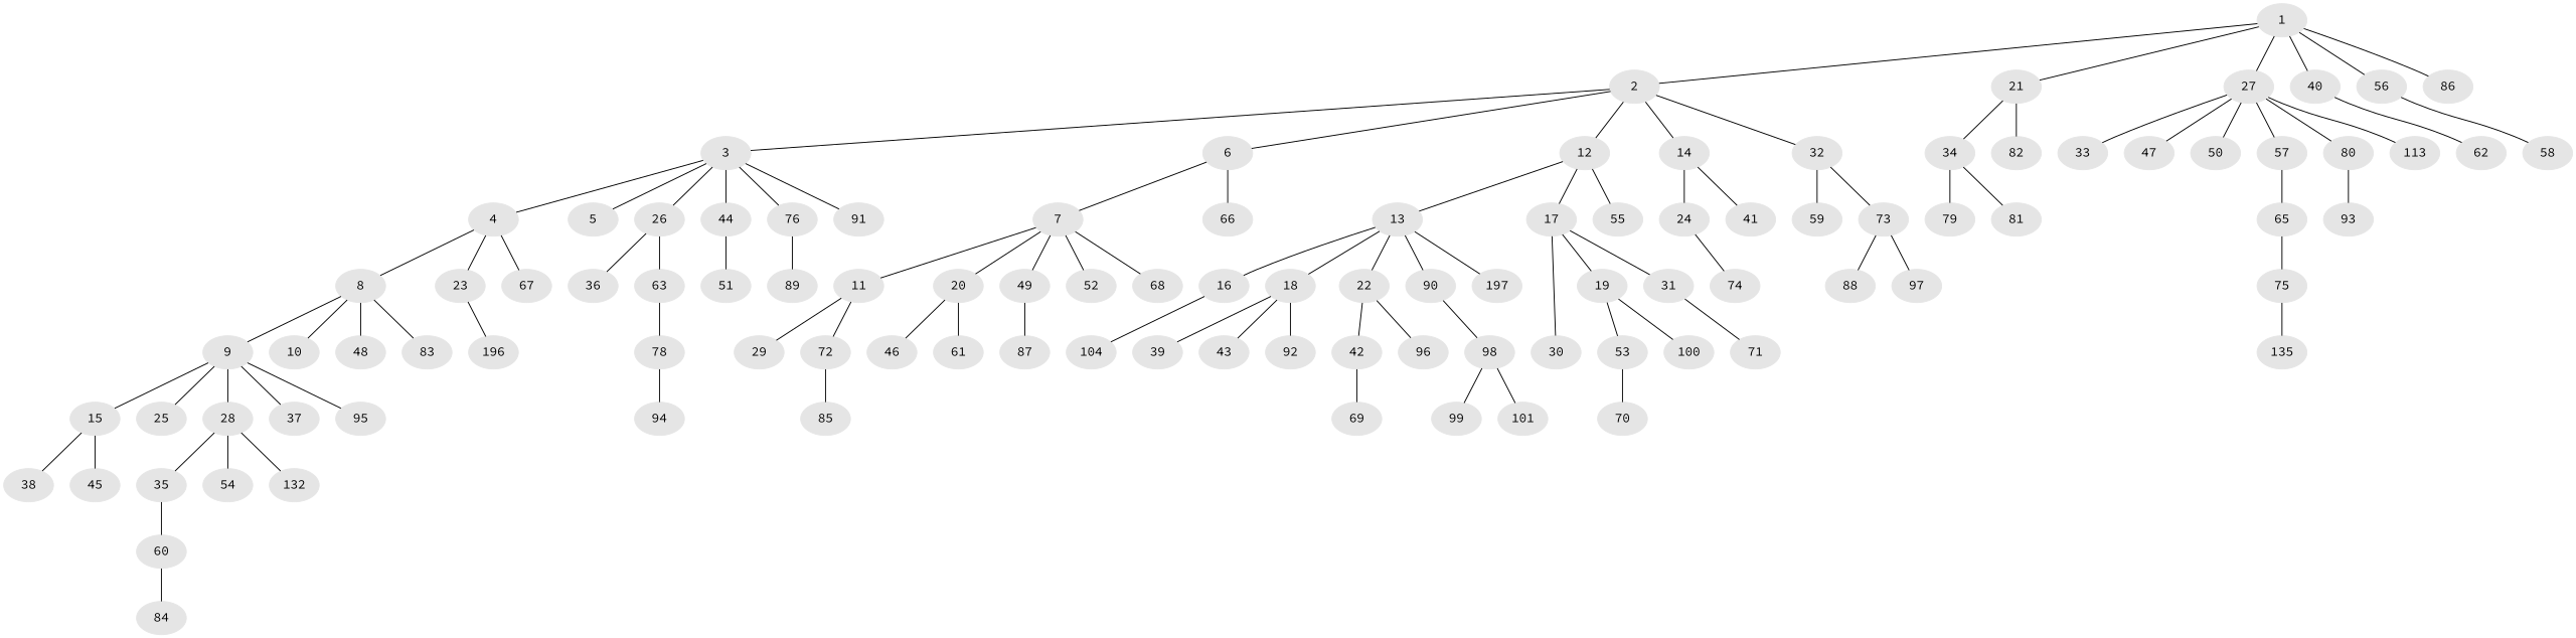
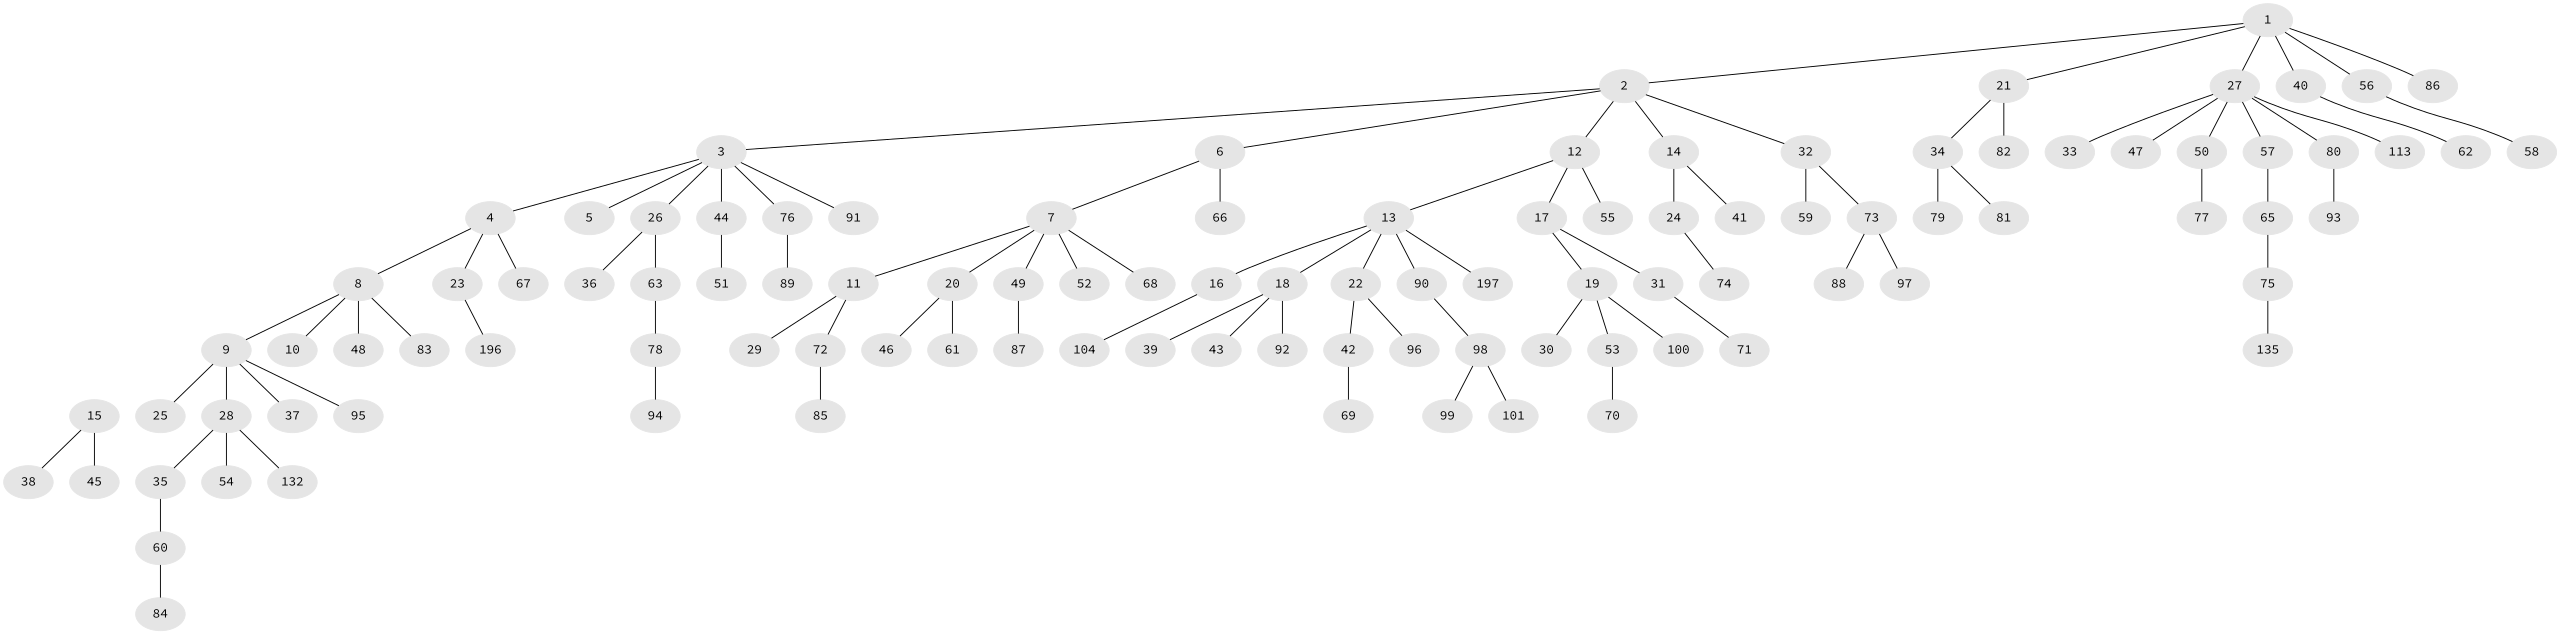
  graph {
    fontname="Source Code Pro"
    node [color=gray90 fontname="Source Code Pro" style=filled]
    edge [fontname="Source Code Pro"]
    1
    2
    21
    27
    40
    56
    86
    3
    6
    12
    14
    32
    34
    82
    33
    47
    50
    57
    80
    n20 [label=113]
    62
    58
    4
    5
    26
    44
    76
    91
    7
    66
    13
    17
    55
    24
    41
    59
    73
    8
    23
    67
    36
    63
    51
    89
    9
    10
    48
    83
    n49 [label=196]
    11
    20
    49
    52
    68
    29
    72
    46
    61
    87
    15
    25
    28
    37
    95
    38
    45
    35
    54
    n69 [label=132]
    85
    16
    18
    22
    90
    n75 [label=197]
    19
    30
    31
    104
    39
    43
    92
    42
    96
    98
    74
    53
    100
    71
    70
    79
    81
    69
    78
+   77
    65
    93
    60
    88
    97
    84
    75
    94
    n104 [label=135]
    99
    101
    1 -- 2
    1 -- 21
    1 -- 27
    1 -- 40
    1 -- 56
    1 -- 86
    2 -- 3
    2 -- 6
    2 -- 12
    2 -- 14
    2 -- 32
    21 -- 34
    21 -- 82
    27 -- 33
    27 -- 47
    27 -- 50
    27 -- 57
    27 -- 80
    27 -- n20
    40 -- 62
    56 -- 58
    3 -- 4
    3 -- 5
    3 -- 26
    3 -- 44
    3 -- 76
    3 -- 91
    6 -- 7
    6 -- 66
    12 -- 13
    12 -- 17
    12 -- 55
    14 -- 24
    14 -- 41
    32 -- 59
    32 -- 73
    34 -- 79
    34 -- 81
+   50 -- 77
    57 -- 65
    80 -- 93
    4 -- 8
    4 -- 23
    4 -- 67
    26 -- 36
    26 -- 63
    44 -- 51
    76 -- 89
    7 -- 11
    7 -- 20
    7 -- 49
    7 -- 52
    7 -- 68
    13 -- 16
    13 -- 18
    13 -- 22
    13 -- 90
    13 -- n75
    17 -- 19
-   17 -- 30
+   19 -- 30
    17 -- 31
    24 -- 74
    73 -- 88
    73 -- 97
    8 -- 9
    8 -- 10
    8 -- 48
    8 -- 83
    23 -- n49
    63 -- 78
-   9 -- 15
    9 -- 25
    9 -- 28
    9 -- 37
    9 -- 95
    11 -- 29
    11 -- 72
    20 -- 46
    20 -- 61
    49 -- 87
    72 -- 85
    15 -- 38
    15 -- 45
    28 -- 35
    28 -- 54
    28 -- n69
    35 -- 60
    16 -- 104
    18 -- 39
    18 -- 43
    18 -- 92
    22 -- 42
    22 -- 96
    90 -- 98
    19 -- 53
    19 -- 100
    31 -- 71
    42 -- 69
    98 -- 99
    98 -- 101
    53 -- 70
    78 -- 94
    65 -- 75
    60 -- 84
    75 -- n104
  }
